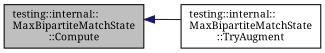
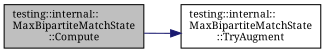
  digraph {
    rankdir=LR
    fontname="Noto Serif"
    node [color=black fontname="Noto Serif" fontsize=10 shape=record]
    n1 [fillcolor=grey75 fontcolor=black height=0.2 label="testing::internal::\lMaxBipartiteMatchState\l::Compute" style=filled width=0.4]
    n2 [height=0.2 label="testing::internal::\lMaxBipartiteMatchState\l::TryAugment" width=0.4]
-   n2 -> n1 [color=midnightblue fontname="Noto Serif" fontsize=10 labelfontname=Helvetica labelfontsize=10 style=solid]
+   n1 -> n2 [color=midnightblue fontname="Noto Serif" fontsize=10 labelfontname=Helvetica labelfontsize=10 style=solid]
  }
